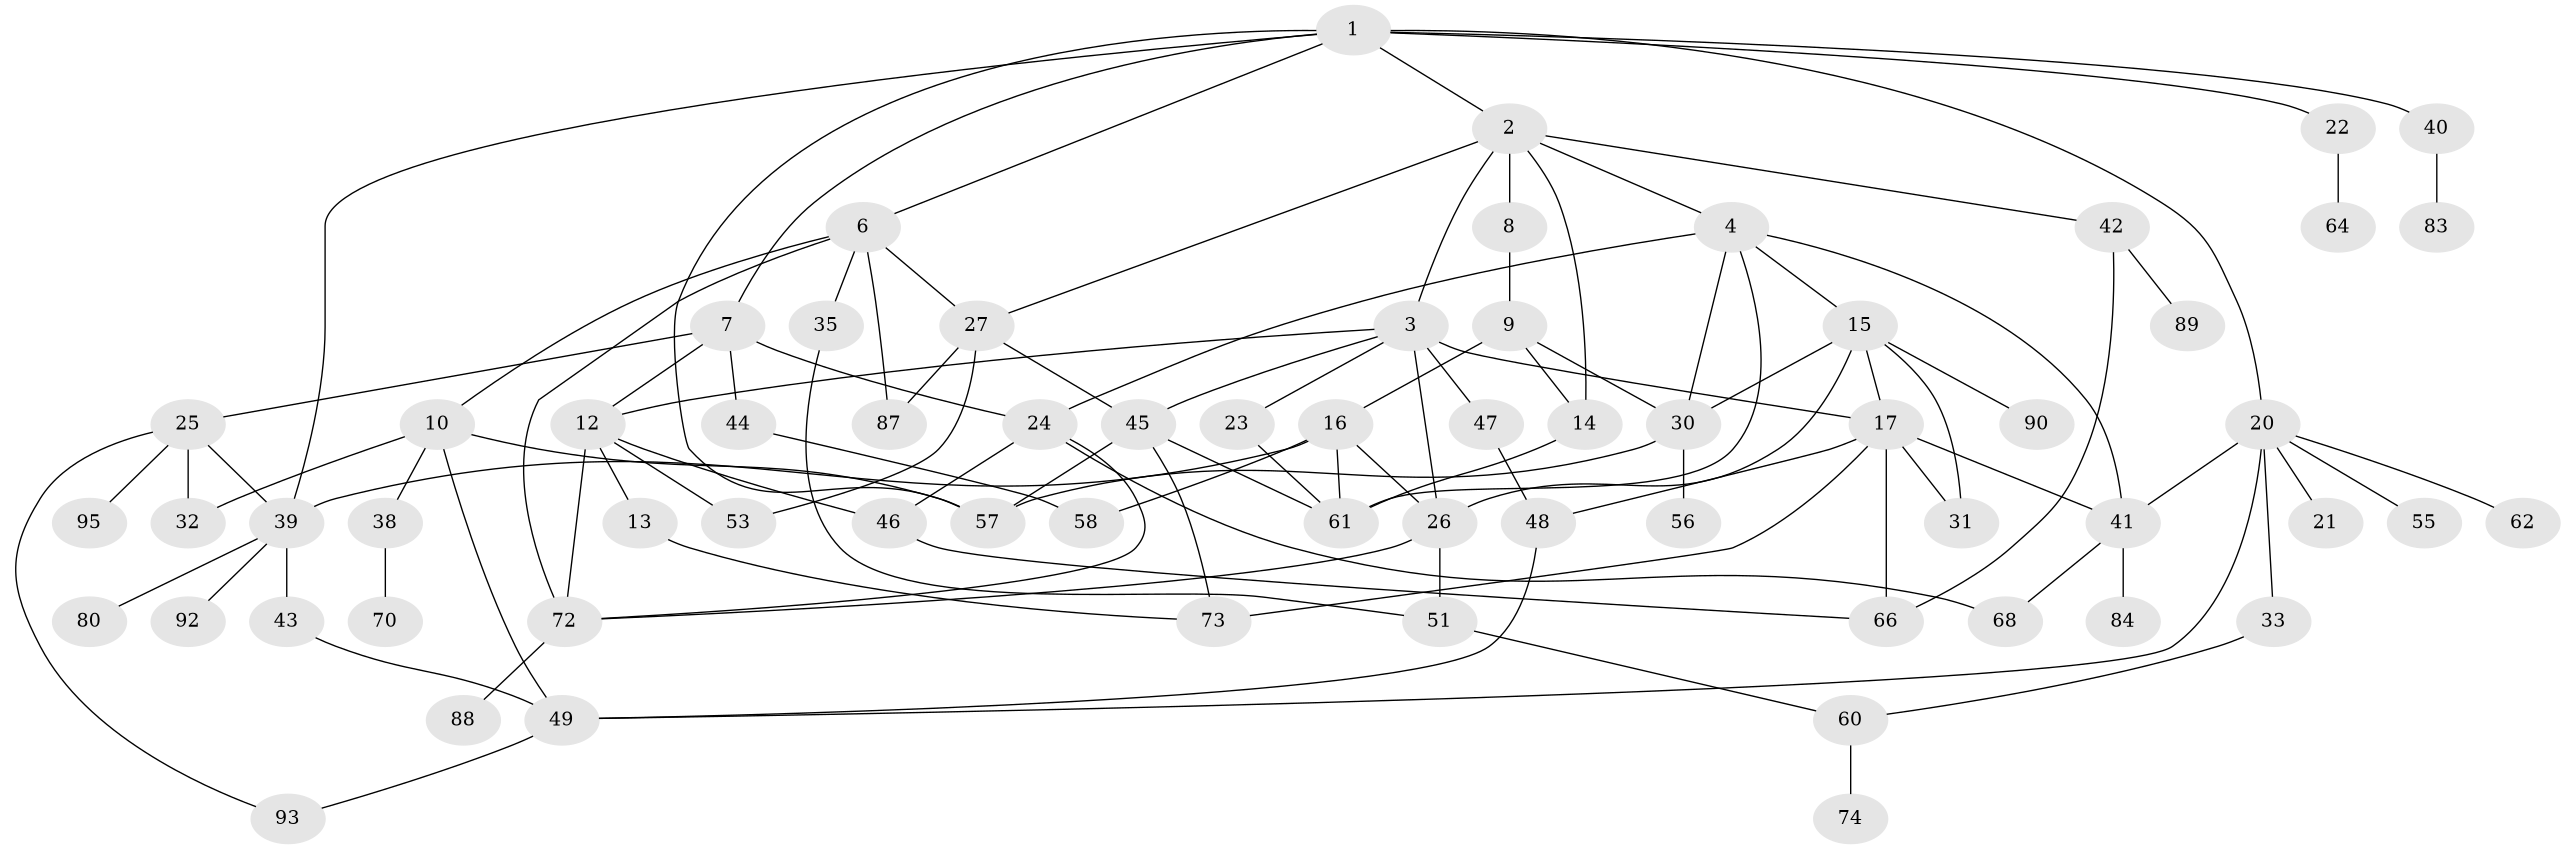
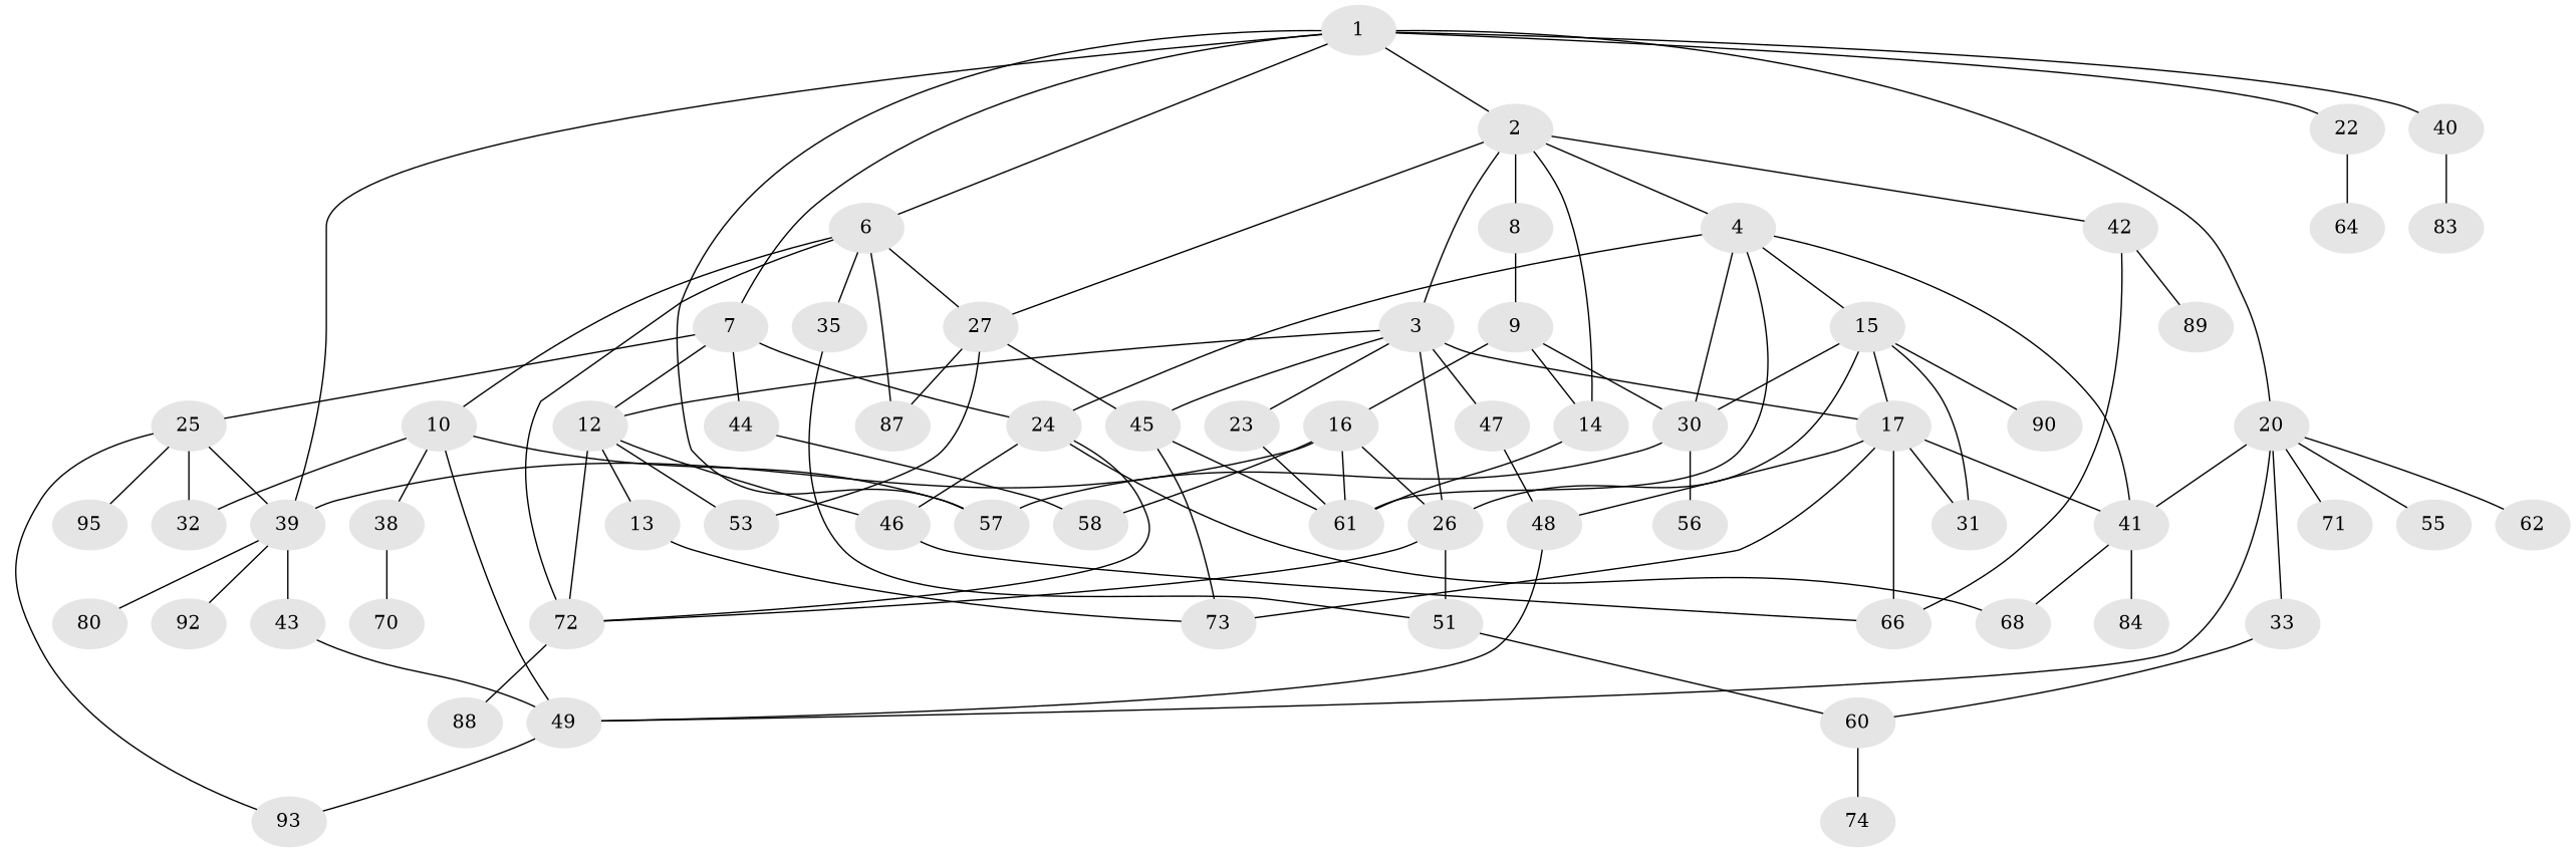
  graph {
    node [color=gray90 style=filled]
    1 [super="+19"]
    2
    6 [super="+54"]
    7 [super="+18"]
    20 [super="+82"]
    22
    39 [super="+91"]
    40
    57 [super="+77"]
    3 [super="+5"]
    4 [super="+29"]
    8
    14 [super="+44"]
    27 [super="+78"]
    42 [super="+50"]
    10 [super="+65"]
    35
    72 [super="+76"]
    87
    12 [super="+79"]
    24 [super="+64"]
    25 [super="+63"]
    n23 [label=44 super="+59"]
    41 [super="+75"]
    49 [super="+69"]
-   21
+   21 [label=71]
    33
    55
    62
    n30 [label=64]
    43
    80
    92
    83
    17 [super="+56"]
    23 [super="+37"]
    26 [super="+81"]
    45
    47
    15 [super="+28"]
    30 [super="+36"]
    61
    9 [super="+11"]
    53
    66 [super="+86"]
    89
    13
    46
    73 [super="+94"]
    31
    48
    51 [super="+71"]
    90 [super="+96"]
    68
    n55 [label=56]
    84
    32
    38
    88
    93
    95
    58
    16 [super="+85"]
    70
    60
    74
    1 -- 2
    1 -- 6
    1 -- 7
    1 -- 20
    1 -- 22
    1 -- 39
    1 -- 40
    1 -- 57
    2 -- 3
    2 -- 4
    2 -- 8
    2 -- 14
    2 -- 27
    2 -- 42
    6 -- 27
    6 -- 10
    6 -- 35
    6 -- 72
    6 -- 87
    7 -- 12
    7 -- 24
    7 -- 25
    7 -- n23
    20 -- 41
    20 -- 49
    20 -- 21
    20 -- 33
    20 -- 55
    20 -- 62
    22 -- n30
    39 -- 43
    39 -- 80
    39 -- 92
    40 -- 83
    3 -- 12
    3 -- 17
    3 -- 23
    3 -- 26
    3 -- 45
    3 -- 47
    4 -- 24
    4 -- 41
    4 -- 15
    4 -- 30
    4 -- 61
    8 -- 9
    14 -- 61
    27 -- 87
    27 -- 45
    27 -- 53
    42 -- 66
    42 -- 89
    10 -- 57
    10 -- 49
    10 -- 32
    10 -- 38
    35 -- 51
    72 -- 88
    12 -- 72
    12 -- 53
    12 -- 13
    12 -- 46
    24 -- 72
    24 -- 46
    24 -- 68
    25 -- 39
    25 -- 32
    25 -- 93
    25 -- 95
    n23 -- 58
    41 -- 68
    41 -- 84
    49 -- 93
    33 -- 60
    43 -- 49
    17 -- 41
    17 -- 66
    17 -- 73
    17 -- 31
    17 -- 48
    23 -- 61
    26 -- 72
    26 -- 51
-   45 -- 57
    45 -- 61
    45 -- 73
    47 -- 48
    15 -- 17
    15 -- 26
    15 -- 30
    15 -- 31
    15 -- 90
    30 -- 57
    30 -- n55
    9 -- 14
    9 -- 30
    9 -- 16
    13 -- 73
    46 -- 66
    48 -- 49
    51 -- 60
    38 -- 70
    16 -- 39
    16 -- 26
    16 -- 61
    16 -- 58
    60 -- 74
  }
